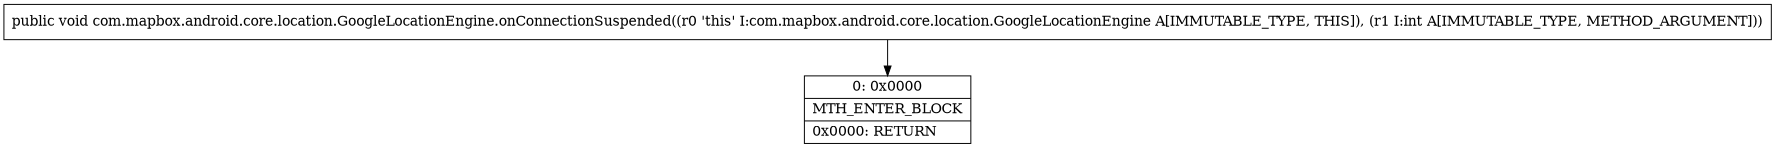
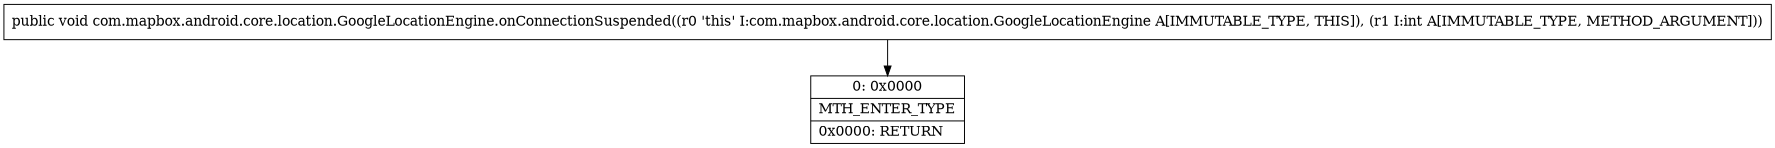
  digraph {
    node [shape=record]
-   n1 [label="{0\:\ 0x0000|MTH_ENTER_BLOCK\l|0x0000: RETURN   \l}"]
+   n1 [label="{0\:\ 0x0000|MTH_ENTER_TYPE\l|0x0000: RETURN   \l}"]
    n2 [label="{public void com.mapbox.android.core.location.GoogleLocationEngine.onConnectionSuspended((r0 'this' I:com.mapbox.android.core.location.GoogleLocationEngine A[IMMUTABLE_TYPE, THIS]), (r1 I:int A[IMMUTABLE_TYPE, METHOD_ARGUMENT])) }"]
    n2 -> n1
  }
